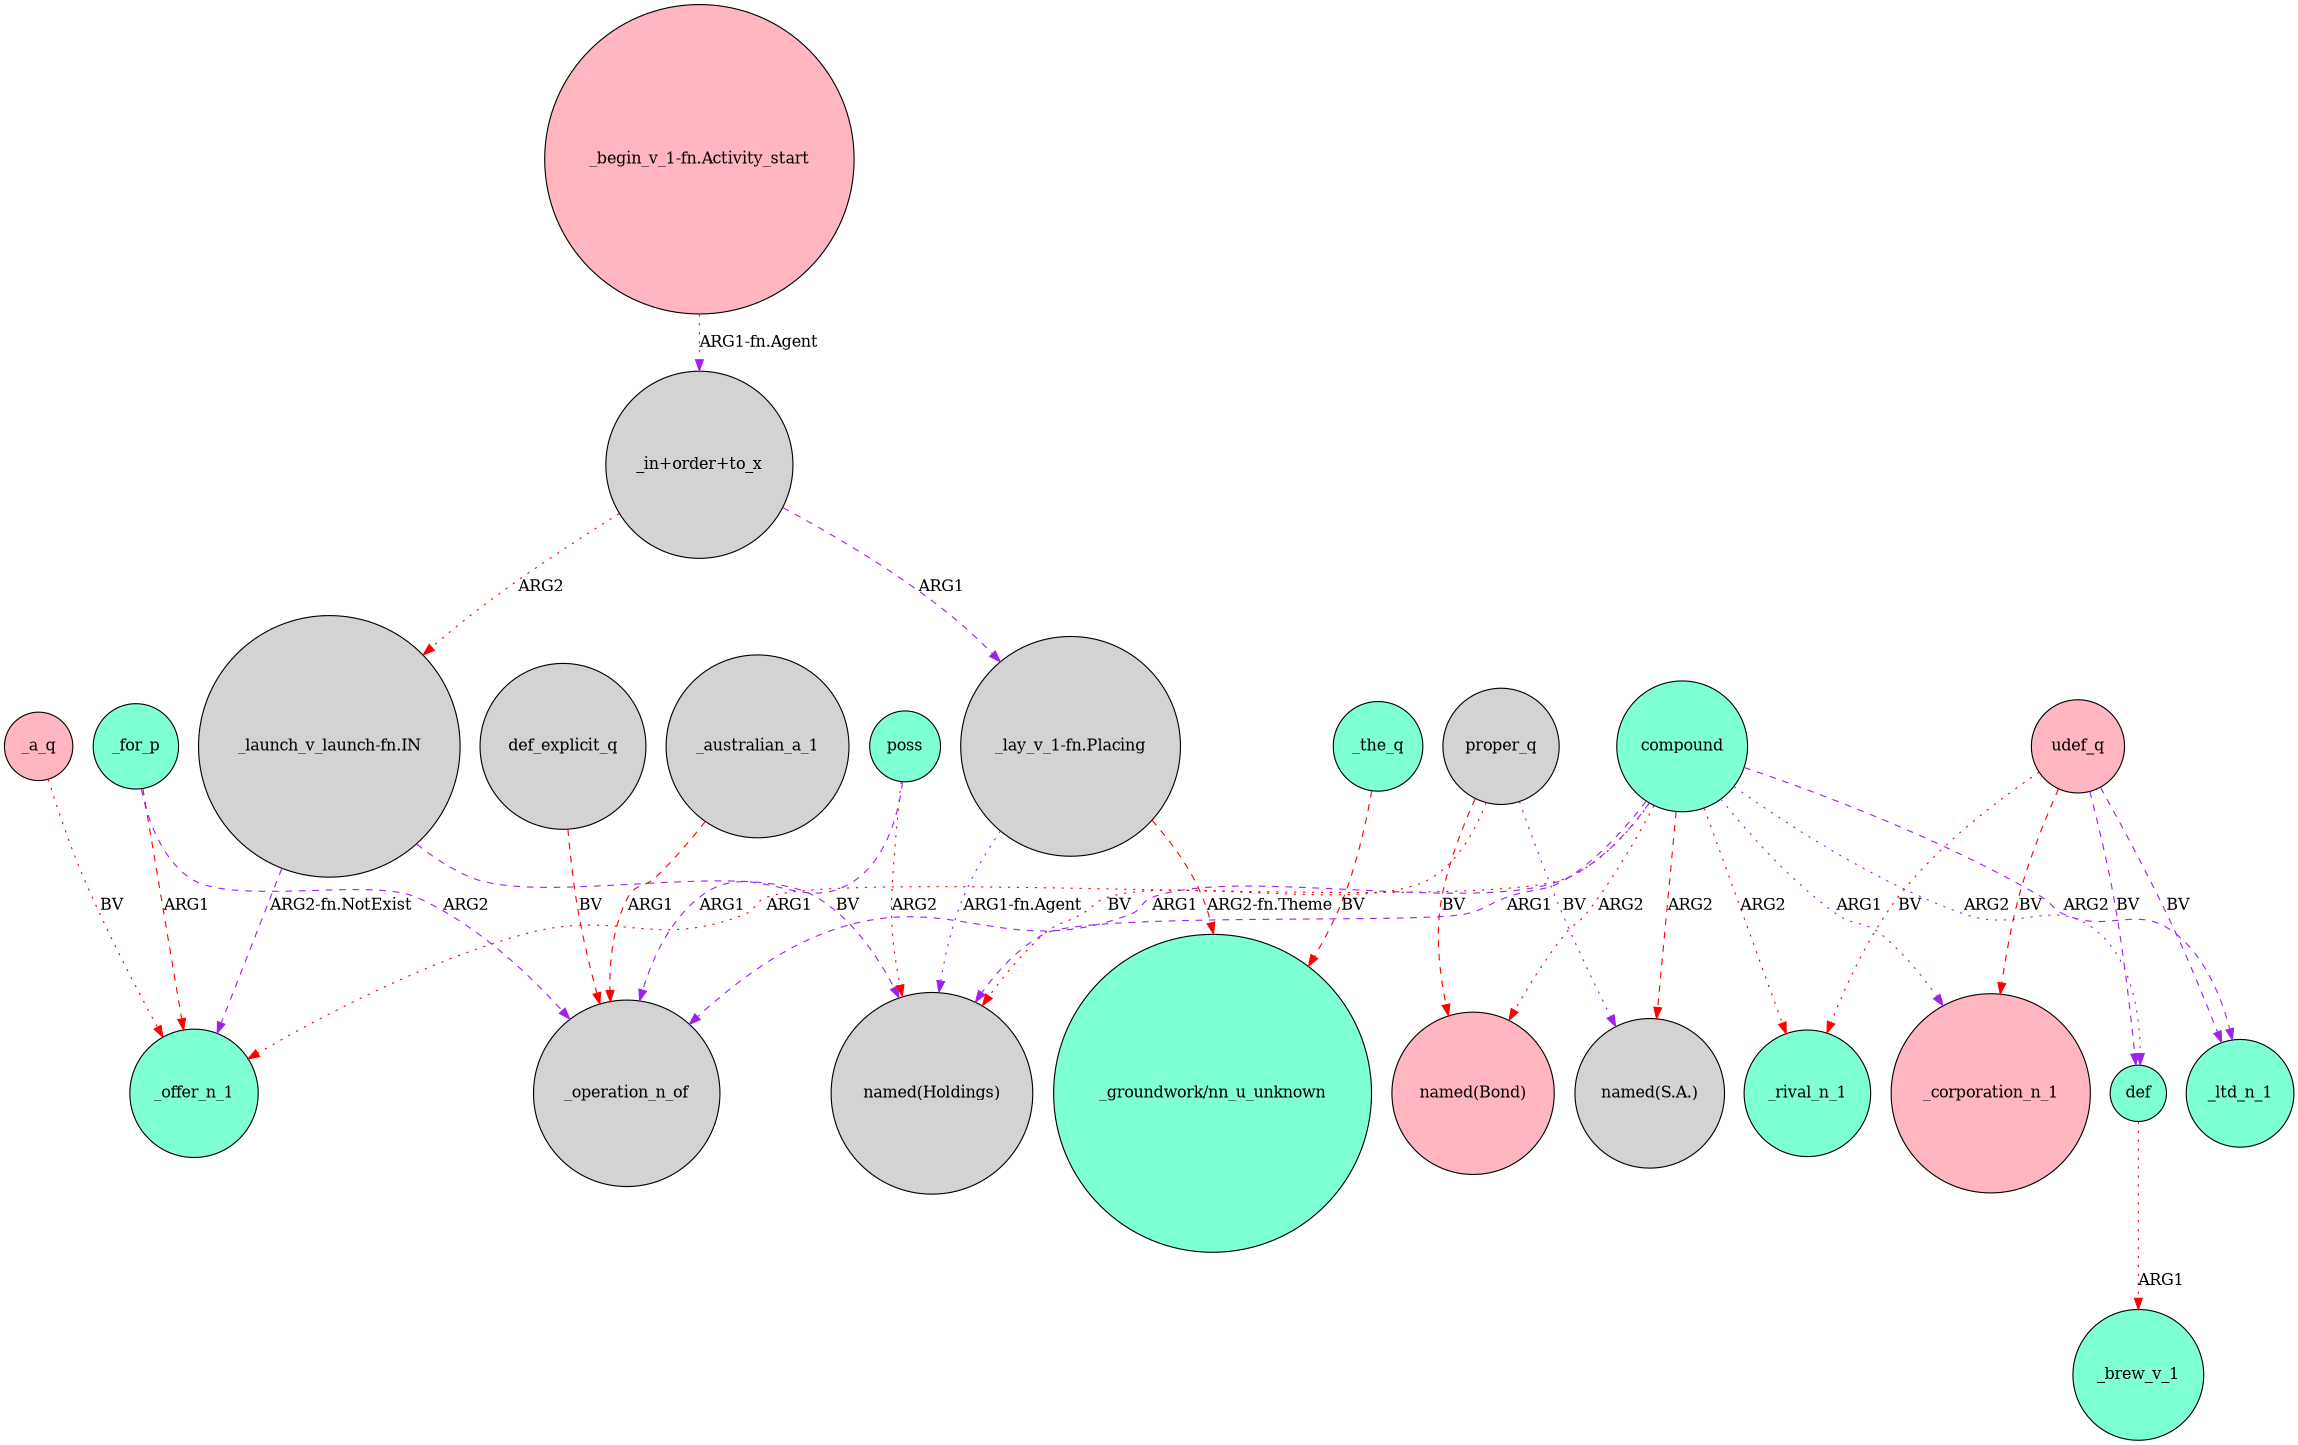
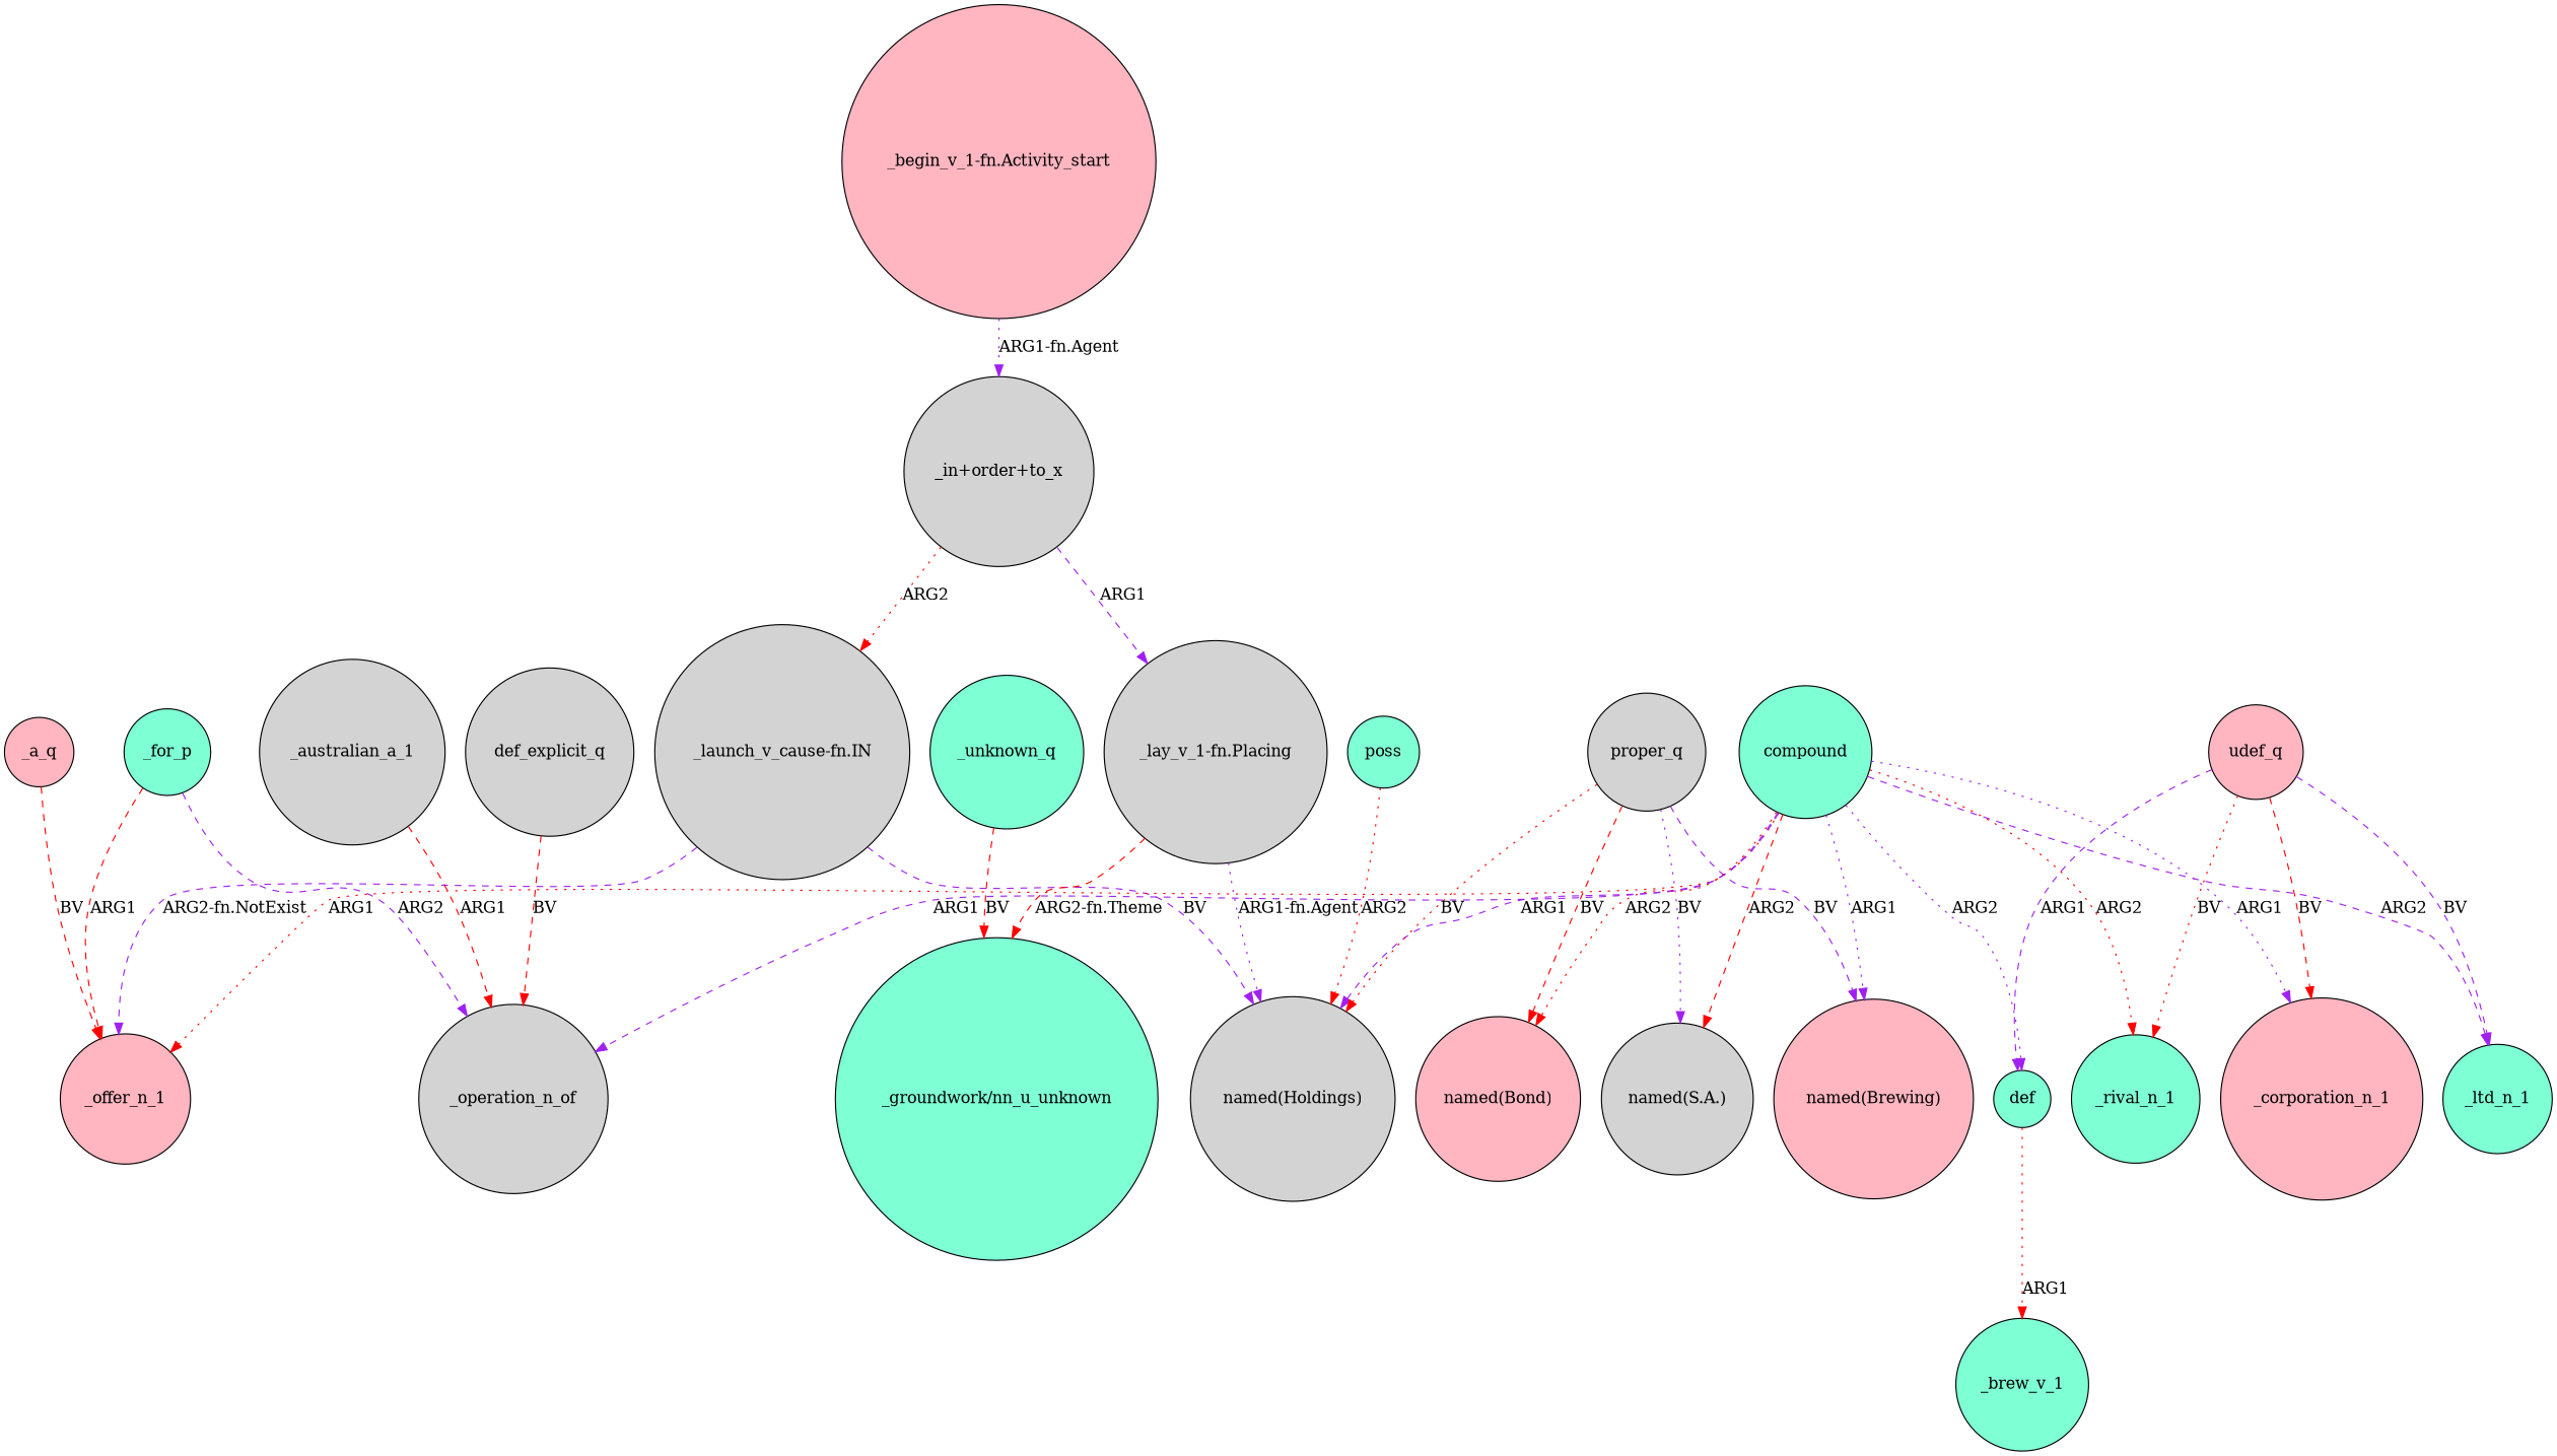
  digraph {
    node [fillcolor=aquamarine shape=circle style=filled]
    edge [color=red style=dashed]
-   _offer_n_1
+   _offer_n_1 [fillcolor=lightpink]
    _for_p
    _operation_n_of [fillcolor=lightgrey]
-   "_launch_v_cause-fn.IN" [fillcolor=lightgrey label="_launch_v_launch-fn.IN"]
+   "_launch_v_cause-fn.IN" [fillcolor=lightgrey]
    "named(Holdings)" [fillcolor=lightgrey]
    compound
    "named(Bond)" [fillcolor=lightpink]
    "named(S.A.)" [fillcolor=lightgrey]
+   "named(Brewing)" [fillcolor=lightpink]
    n10 [label=def]
    _rival_n_1
    _corporation_n_1 [fillcolor=lightpink]
    _ltd_n_1
    _brew_v_1
    proper_q [fillcolor=lightgrey]
    poss
    _a_q [fillcolor=lightpink]
    _australian_a_1 [fillcolor=lightgrey]
-   _the_q
+   _the_q [label=_unknown_q]
    "_groundwork/nn_u_unknown"
    udef_q [fillcolor=lightpink]
    def_explicit_q [fillcolor=lightgrey]
    "_in+order+to_x" [fillcolor=lightgrey]
    "_lay_v_1-fn.Placing" [fillcolor=lightgrey]
    "_begin_v_1-fn.Activity_start" [fillcolor=lightpink]
    _for_p -> _offer_n_1 [label=ARG1]
    _for_p -> _operation_n_of [color=purple label=ARG2]
    "_launch_v_cause-fn.IN" -> _offer_n_1 [color=purple label="ARG2-fn.NotExist"]
    "_launch_v_cause-fn.IN" -> "named(Holdings)" [color=purple label=BV]
    compound -> _offer_n_1 [label=ARG1 style=dotted]
    compound -> _operation_n_of [color=purple label=ARG1]
    compound -> "named(Holdings)" [color=purple label=ARG1]
    compound -> "named(Bond)" [label=ARG2 style=dotted]
    compound -> "named(S.A.)" [label=ARG2]
+   compound -> "named(Brewing)" [color=purple label=ARG1 style=dotted]
    compound -> n10 [color=purple label=ARG2 style=dotted]
    compound -> _rival_n_1 [label=ARG2 style=dotted]
    compound -> _corporation_n_1 [color=purple label=ARG1 style=dotted]
    compound -> _ltd_n_1 [color=purple label=ARG2]
    n10 -> _brew_v_1 [label=ARG1 style=dotted]
    proper_q -> "named(Holdings)" [label=BV style=dotted]
    proper_q -> "named(Bond)" [label=BV]
    proper_q -> "named(S.A.)" [color=purple label=BV style=dotted]
-   poss -> _operation_n_of [color=purple label=ARG1]
+   proper_q -> "named(Brewing)" [color=purple label=BV]
    poss -> "named(Holdings)" [label=ARG2 style=dotted]
-   _a_q -> _offer_n_1 [label=BV style=dotted]
+   _a_q -> _offer_n_1 [label=BV]
    _australian_a_1 -> _operation_n_of [label=ARG1]
    _the_q -> "_groundwork/nn_u_unknown" [label=BV]
-   udef_q -> n10 [color=purple label=BV]
+   udef_q -> n10 [color=purple label=ARG1]
    udef_q -> _rival_n_1 [label=BV style=dotted]
    udef_q -> _corporation_n_1 [label=BV]
    udef_q -> _ltd_n_1 [color=purple label=BV]
    def_explicit_q -> _operation_n_of [label=BV]
    "_in+order+to_x" -> "_launch_v_cause-fn.IN" [label=ARG2 style=dotted]
    "_in+order+to_x" -> "_lay_v_1-fn.Placing" [color=purple label=ARG1]
    "_lay_v_1-fn.Placing" -> "named(Holdings)" [color=purple label="ARG1-fn.Agent" style=dotted]
    "_lay_v_1-fn.Placing" -> "_groundwork/nn_u_unknown" [label="ARG2-fn.Theme"]
    "_begin_v_1-fn.Activity_start" -> "_in+order+to_x" [color=purple label="ARG1-fn.Agent" style=dotted]
  }
